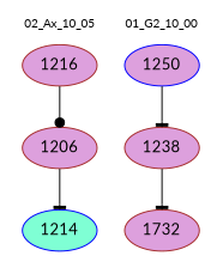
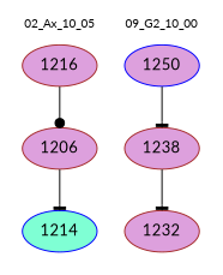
  digraph {
    fontname=Lato
    node [color=brown fillcolor=plum fontname=Lato style=filled]
    edge [arrowhead=tee color=black fontname=Lato]
    n1 [label=1216]
    n2 [label=1206]
    n3 [color=blue fillcolor=aquamarine label=1214]
    n4 [color=blue label=1250]
    n5 [label=1238]
-   n6 [label=1732]
+   n6 [label=1232]
    subgraph cluster_1 {
      color=white
      fontsize=10
      label="02_Ax_10_05"
      n1
      n2
      n3
    }
    subgraph cluster_2 {
      color=white
      fontsize=10
-     label="01_G2_10_00"
+     label="09_G2_10_00"
      n4
      n5
      n6
    }
    n1 -> n2 [arrowhead=dot]
    n2 -> n3
    n4 -> n5
    n5 -> n6
  }
